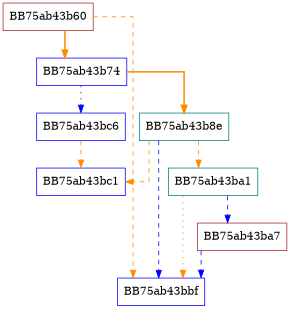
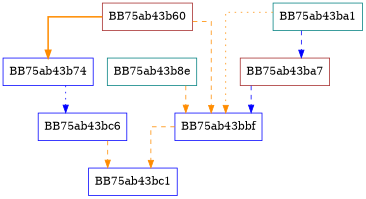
  digraph {
    splines=ortho
    node [color=blue shape=box]
    edge [color=darkorange style=dashed]
    BB75ab43b60 [color=brown]
    BB75ab43bbf
    BB75ab43b74
    BB75ab43bc1
    BB75ab43bc6
    BB75ab43b8e [color=teal]
    BB75ab43ba1 [color=teal]
    BB75ab43ba7 [color=brown]
    BB75ab43b60 -> BB75ab43bbf
    BB75ab43b60 -> BB75ab43b74 [style=bold]
-   BB75ab43b8e -> BB75ab43bc1
+   BB75ab43bbf -> BB75ab43bc1
    BB75ab43b74 -> BB75ab43bc6 [color=blue style=dotted]
-   BB75ab43b74 -> BB75ab43b8e [style=bold]
    BB75ab43bc6 -> BB75ab43bc1
-   BB75ab43b8e -> BB75ab43bbf [color=blue]
-   BB75ab43b8e -> BB75ab43ba1
+   BB75ab43b8e -> BB75ab43bbf
    BB75ab43ba1 -> BB75ab43bbf [style=dotted]
    BB75ab43ba1 -> BB75ab43ba7 [color=blue]
    BB75ab43ba7 -> BB75ab43bbf [color=blue]
  }
